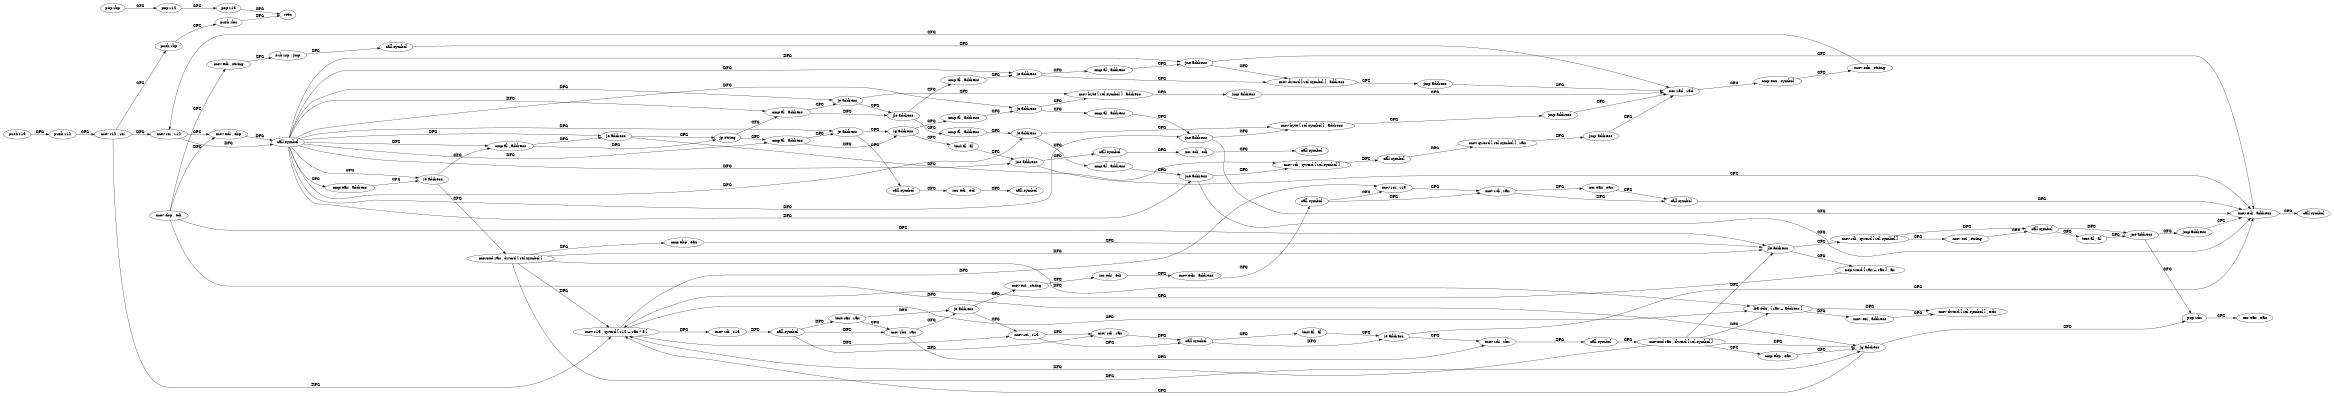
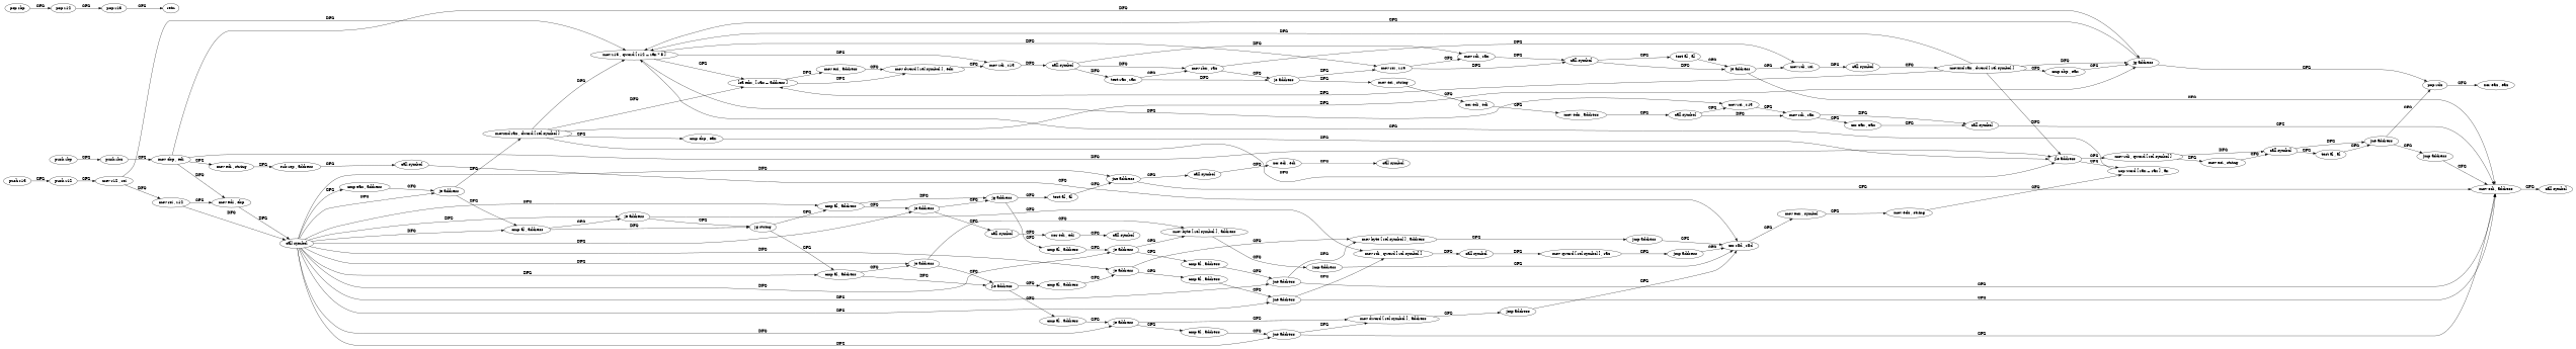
  digraph {
    rankdir=LR
    n1 [label="push r13"]
    n2 [label="push r12"]
    n3 [label="mov r12 , rsi"]
    n4 [label="push rbp"]
    n5 [label="mov r13 , qword [ r12 + rax * 8 ]"]
    n6 [label="mov rsi , r12"]
    n7 [label="push rbx"]
    n8 [label="lea edx , [ rax + address ]"]
    n9 [label="mov rsi , r13"]
    n10 [label="mov rsi , r13"]
    n11 [label="mov rdi , r13"]
    n12 [label="mov edi , ebp"]
    n13 [label="call symbol"]
    n14 [label="mov ebp , edi"]
    n15 [label="mov edi , string"]
    n16 [label="jle address"]
    n17 [label="jg address"]
-   n18 [label="sub rsp , jmp"]
+   n18 [label="sub rsp , address"]
    n19 [label="mov rdi , qword [ rel symbol ]"]
    n20 [label="nop word [ rax + rax ] , ax"]
    n21 [label="pop rdx"]
    n22 [label="call symbol"]
    n23 [label="xor r8d , r8d"]
-   n24 [label="cmp ecx , symbol"]
+   n24 [label="mov ecx , symbol"]
    n25 [label="mov edx , string"]
    n26 [label="movsxd rax , dword [ rel symbol ]"]
    n27 [label="cmp ebp , eax"]
    n28 [label="mov esi , address"]
    n29 [label="mov dword [ rel symbol ] , edx"]
    n30 [label="mov esi , string"]
    n31 [label="call symbol"]
    n32 [label="test al , al"]
    n33 [label="jne address"]
    n34 [label="cmp al , address"]
    n35 [label="je address"]
    n36 [label="jg string"]
    n37 [label="mov rdi , qword [ rel symbol ]"]
    n38 [label="cmp al , address"]
    n39 [label="cmp al , address"]
    n40 [label="call symbol"]
    n41 [label="mov qword [ rel symbol ] , rax"]
    n42 [label="je address"]
    n43 [label="jle address"]
    n44 [label="je address"]
    n45 [label="jg address"]
    n46 [label="jmp address"]
    n47 [label="xor eax , eax"]
    n48 [label="mov edi , address"]
    n49 [label="call symbol"]
    n50 [label="mov rdi , rax"]
    n51 [label="mov rdi , rax"]
    n52 [label="call symbol"]
    n53 [label="call symbol"]
    n54 [label="jmp address"]
    n55 [label="mov byte [ rel symbol ] , address"]
    n56 [label="cmp al , address"]
    n57 [label="cmp al , address"]
    n58 [label="call symbol"]
    n59 [label="cmp al , address"]
    n60 [label="test al , al"]
    n61 [label="pop rbp"]
    n62 [label="pop r12"]
    n63 [label="pop r13"]
    n64 [label=retn]
    n65 [label="mov esi , string"]
    n66 [label="xor edi , edi"]
    n67 [label="mov edx , address"]
    n68 [label="call symbol"]
    n69 [label="xor eax , eax"]
    n70 [label="call symbol"]
    n71 [label="test al , al"]
    n72 [label="je address"]
-   n73 [label="mov rdi , rbx"]
+   n73 [label="mov rdi , rsi"]
    n74 [label="call symbol"]
    n75 [label="movsxd rax , dword [ rel symbol ]"]
    n76 [label="cmp eax , address"]
    n77 [label="je address"]
    n78 [label="je address"]
    n79 [label="je address"]
    n80 [label="je address"]
    n81 [label="jne address"]
    n82 [label="jne address"]
    n83 [label="jne address"]
    n84 [label="jne address"]
    n85 [label="mov dword [ rel symbol ] , address"]
    n86 [label="cmp al , address"]
    n87 [label="mov byte [ rel symbol ] , address"]
    n88 [label="cmp al , address"]
    n89 [label="cmp al , address"]
    n90 [label="call symbol"]
    n91 [label="jmp address"]
    n92 [label="xor edi , edi"]
    n93 [label="call symbol"]
    n94 [label="cmp ebp , eax"]
    n95 [label="test rax , rax"]
    n96 [label="mov rbx , rax"]
    n97 [label="je address"]
    n98 [label="jmp address"]
    n99 [label="jmp address"]
    n100 [label="xor edi , edi"]
    n101 [label="call symbol"]
    n1 -> n2 [label=CFG]
    n2 -> n3 [label=CFG]
-   n3 -> n4 [label=CFG]
    n3 -> n5 [label=DFG]
    n3 -> n6 [label=DFG]
    n4 -> n7 [label=CFG]
    n5 -> n8 [label=CFG]
    n5 -> n9 [label=DFG]
    n5 -> n10 [label=DFG]
    n5 -> n11 [label=DFG]
    n6 -> n12 [label=CFG]
    n6 -> n13 [label=DFG]
-   n7 -> n64 [label=CFG]
+   n7 -> n14 [label=CFG]
    n8 -> n28 [label=DFG]
    n8 -> n29 [label=DFG]
    n9 -> n50 [label=CFG]
    n10 -> n51 [label=CFG]
    n10 -> n52 [label=DFG]
    n11 -> n53 [label=DFG]
    n12 -> n13 [label=DFG]
    n13 -> n34 [label=DFG]
    n13 -> n35 [label=DFG]
    n13 -> n38 [label=DFG]
    n13 -> n39 [label=DFG]
    n13 -> n42 [label=DFG]
    n13 -> n44 [label=DFG]
    n13 -> n76 [label=CFG]
    n13 -> n77 [label=DFG]
    n13 -> n78 [label=DFG]
    n13 -> n79 [label=DFG]
    n13 -> n80 [label=DFG]
    n13 -> n81 [label=DFG]
    n13 -> n82 [label=DFG]
    n13 -> n83 [label=DFG]
    n13 -> n84 [label=DFG]
    n14 -> n12 [label=DFG]
    n14 -> n15 [label=CFG]
    n14 -> n16 [label=DFG]
    n14 -> n17 [label=DFG]
    n15 -> n18 [label=CFG]
    n16 -> n19 [label=CFG]
    n16 -> n20 [label=CFG]
    n17 -> n5 [label=CFG]
    n17 -> n21 [label=CFG]
    n18 -> n22 [label=CFG]
    n19 -> n30 [label=CFG]
    n19 -> n31 [label=DFG]
    n20 -> n5 [label=CFG]
    n21 -> n47 [label=CFG]
    n22 -> n23 [label=CFG]
    n23 -> n24 [label=CFG]
    n24 -> n25 [label=CFG]
-   n25 -> n6 [label=CFG]
+   n25 -> n20 [label=CFG]
    n26 -> n5 [label=DFG]
    n26 -> n8 [label=DFG]
    n26 -> n16 [label=DFG]
    n26 -> n17 [label=DFG]
    n26 -> n27 [label=CFG]
    n27 -> n16 [label=CFG]
    n28 -> n29 [label=CFG]
+   n29 -> n11 [label=CFG]
    n30 -> n31 [label=CFG]
    n31 -> n32 [label=CFG]
    n31 -> n33 [label=DFG]
    n32 -> n33 [label=CFG]
    n33 -> n21 [label=CFG]
    n33 -> n46 [label=CFG]
    n34 -> n35 [label=CFG]
    n34 -> n36 [label=DFG]
    n35 -> n36 [label=CFG]
    n35 -> n37 [label=CFG]
    n36 -> n38 [label=CFG]
    n36 -> n39 [label=CFG]
    n37 -> n40 [label=DFG]
    n38 -> n42 [label=CFG]
    n38 -> n43 [label=DFG]
    n39 -> n44 [label=CFG]
    n39 -> n45 [label=DFG]
    n40 -> n41 [label=DFG]
    n41 -> n54 [label=CFG]
    n42 -> n43 [label=CFG]
    n42 -> n55 [label=CFG]
    n43 -> n56 [label=CFG]
    n43 -> n57 [label=CFG]
    n44 -> n45 [label=CFG]
    n44 -> n58 [label=CFG]
    n45 -> n59 [label=CFG]
    n45 -> n60 [label=CFG]
    n46 -> n48 [label=CFG]
    n48 -> n49 [label=CFG]
    n50 -> n69 [label=CFG]
    n50 -> n70 [label=DFG]
    n51 -> n52 [label=DFG]
    n52 -> n71 [label=CFG]
    n52 -> n72 [label=DFG]
    n53 -> n51 [label=DFG]
    n53 -> n95 [label=DFG]
    n53 -> n96 [label=DFG]
    n54 -> n23 [label=CFG]
    n55 -> n91 [label=CFG]
    n56 -> n78 [label=CFG]
    n57 -> n79 [label=CFG]
    n58 -> n92 [label=CFG]
    n59 -> n80 [label=CFG]
    n60 -> n81 [label=CFG]
    n61 -> n62 [label=CFG]
    n62 -> n63 [label=CFG]
    n63 -> n64 [label=CFG]
    n65 -> n66 [label=CFG]
    n66 -> n67 [label=CFG]
    n67 -> n68 [label=CFG]
    n68 -> n9 [label=CFG]
    n68 -> n50 [label=DFG]
    n69 -> n70 [label=CFG]
    n70 -> n48 [label=CFG]
    n71 -> n72 [label=CFG]
    n72 -> n48 [label=CFG]
    n72 -> n73 [label=CFG]
    n73 -> n74 [label=DFG]
    n74 -> n75 [label=CFG]
    n75 -> n5 [label=DFG]
    n75 -> n8 [label=DFG]
    n75 -> n16 [label=DFG]
    n75 -> n17 [label=DFG]
    n75 -> n94 [label=CFG]
    n76 -> n77 [label=CFG]
    n77 -> n26 [label=CFG]
    n77 -> n34 [label=CFG]
    n78 -> n85 [label=CFG]
    n78 -> n86 [label=CFG]
    n79 -> n87 [label=CFG]
    n79 -> n88 [label=CFG]
    n80 -> n55 [label=CFG]
    n80 -> n89 [label=CFG]
    n81 -> n48 [label=CFG]
    n81 -> n90 [label=CFG]
    n82 -> n48 [label=CFG]
    n82 -> n85 [label=CFG]
    n83 -> n37 [label=CFG]
    n83 -> n48 [label=CFG]
    n84 -> n48 [label=CFG]
    n84 -> n87 [label=CFG]
    n85 -> n98 [label=CFG]
    n86 -> n82 [label=CFG]
    n87 -> n99 [label=CFG]
    n88 -> n83 [label=CFG]
    n89 -> n84 [label=CFG]
    n90 -> n100 [label=CFG]
    n91 -> n23 [label=CFG]
    n92 -> n93 [label=CFG]
    n94 -> n17 [label=CFG]
    n95 -> n96 [label=CFG]
    n95 -> n97 [label=DFG]
    n96 -> n73 [label=DFG]
    n96 -> n97 [label=CFG]
    n97 -> n10 [label=CFG]
    n97 -> n65 [label=CFG]
    n98 -> n23 [label=CFG]
    n99 -> n23 [label=CFG]
    n100 -> n101 [label=CFG]
  }
